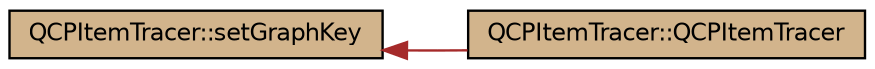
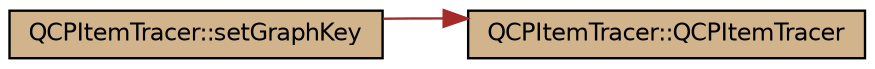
  digraph {
    rankdir=LR
    node [color=black fillcolor=tan fontname=Helvetica fontsize=10 shape=record style=filled]
    n1 [fontcolor=black height=0.2 label="QCPItemTracer::setGraphKey" width=0.4]
    n2 [height=0.2 label="QCPItemTracer::QCPItemTracer" width=0.4]
-   n1 -> n2 [color=brown dir=back fontname=Helvetica fontsize=10 labelfontname=Helvetica labelfontsize=10 style=solid]
+   n2 -> n1 [color=brown dir=back fontname=Helvetica fontsize=10 labelfontname=Helvetica labelfontsize=10 style=solid]
  }
